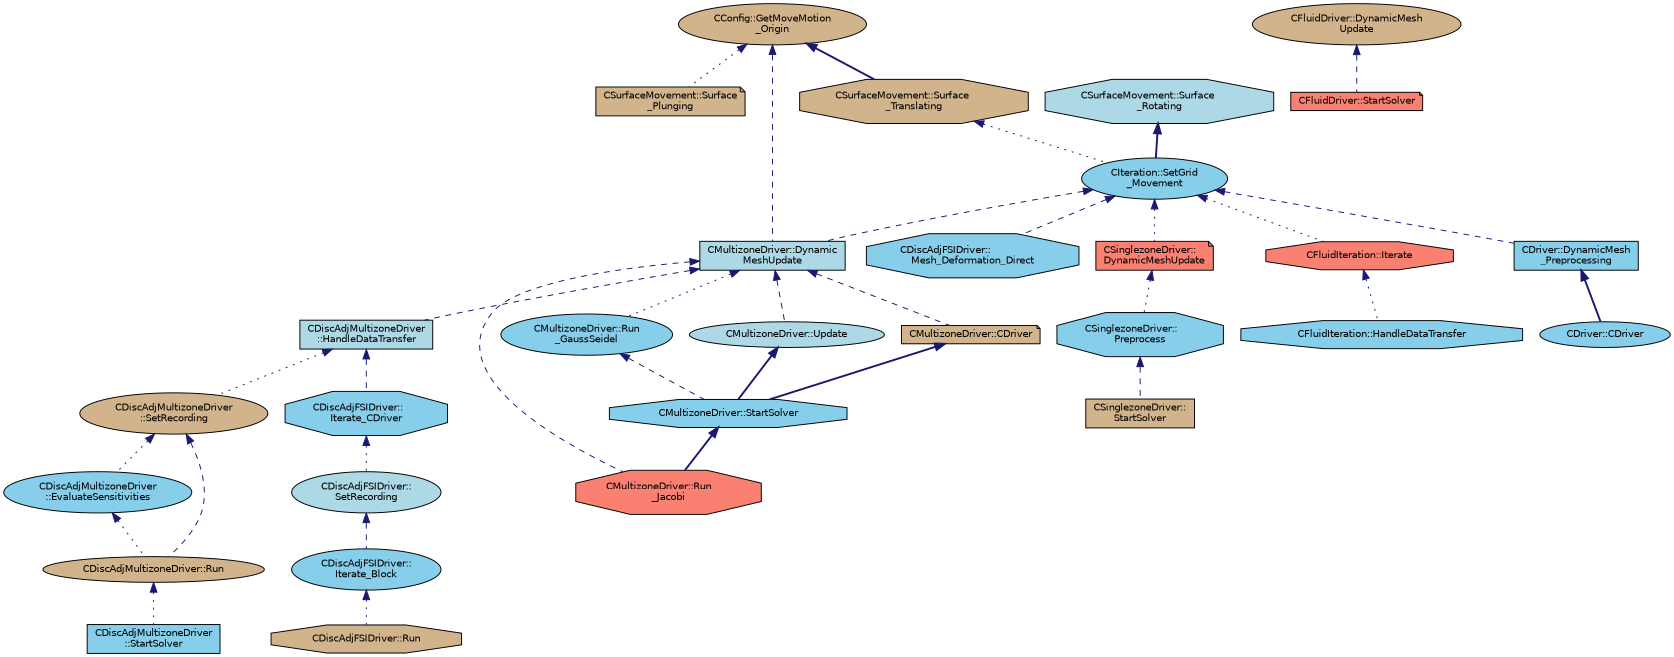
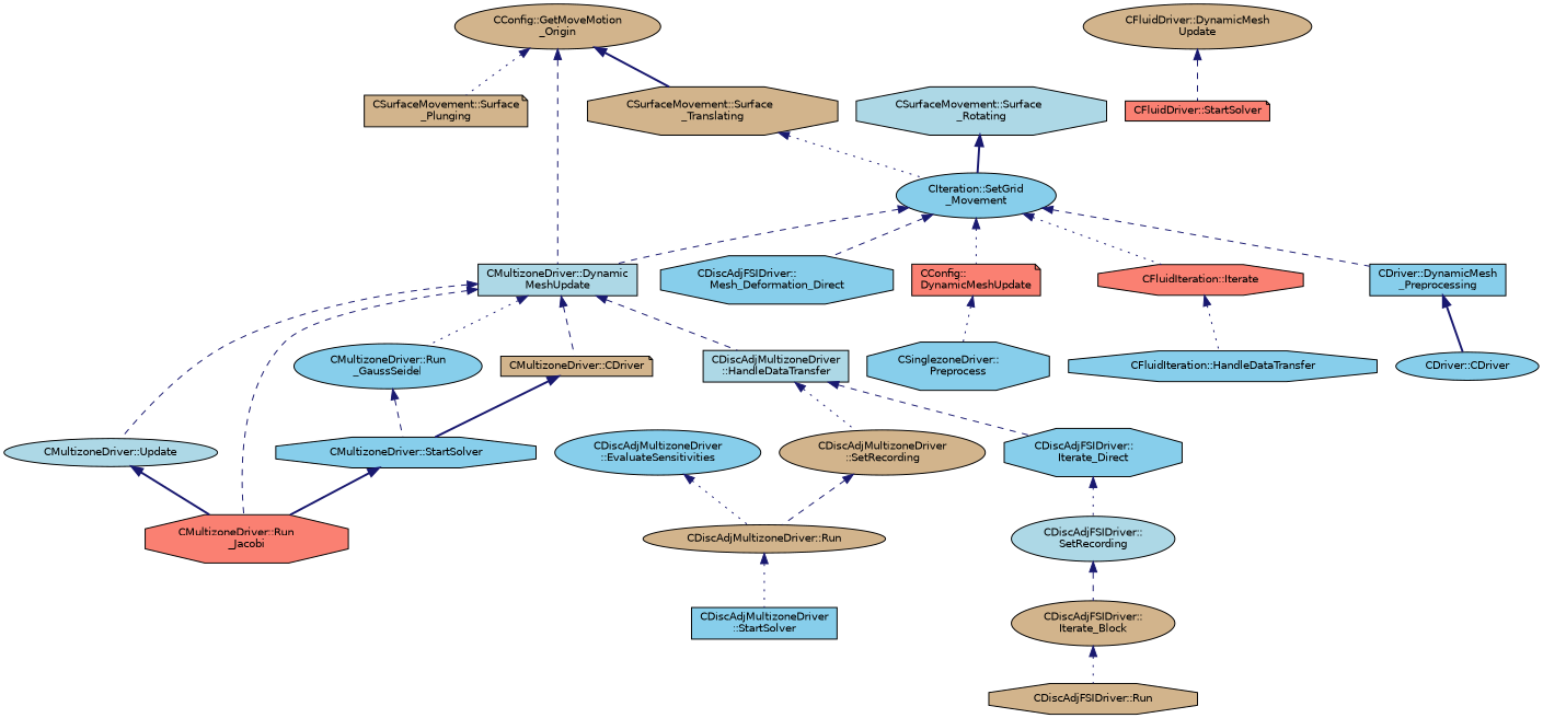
  digraph {
    rankdir=TB
    node [color=black fillcolor=skyblue fontname=Helvetica fontsize=10 shape=ellipse style=filled]
    edge [color=midnightblue dir=back fontname=Helvetica fontsize=10 labelfontname=Helvetica labelfontsize=10 style=dashed]
    n1 [fillcolor=tan fontcolor=black height=0.2 label="CConfig::GetMoveMotion\l_Origin" width=0.4]
    n2 [fillcolor=tan height=0.2 label="CSurfaceMovement::Surface\l_Translating" shape=octagon width=0.4]
    n3 [fillcolor=tan height=0.2 label="CSurfaceMovement::Surface\l_Plunging" shape=note width=0.4]
    n4 [fillcolor=lightblue height=0.2 label="CMultizoneDriver::Dynamic\lMeshUpdate" shape=box width=0.4]
    n5 [height=0.2 label="CIteration::SetGrid\l_Movement" width=0.4]
    n6 [fillcolor=lightblue height=0.2 label="CSurfaceMovement::Surface\l_Rotating" shape=octagon width=0.4]
    n7 [height=0.2 label="CDriver::DynamicMesh\l_Preprocessing" shape=box width=0.4]
    n8 [height=0.2 label="CDiscAdjFSIDriver::\lMesh_Deformation_Direct" shape=octagon width=0.4]
-   n9 [fillcolor=salmon height=0.2 label="CSinglezoneDriver::\lDynamicMeshUpdate" shape=note width=0.4]
+   n9 [fillcolor=salmon height=0.2 label="CConfig::\lDynamicMeshUpdate" shape=note width=0.4]
    n10 [fillcolor=salmon height=0.2 label="CFluidIteration::Iterate" shape=octagon width=0.4]
    n11 [height=0.2 label="CDriver::CDriver" width=0.4]
    n12 [fillcolor=tan height=0.2 label="CFluidDriver::DynamicMesh\lUpdate" width=0.4]
    n13 [fillcolor=salmon height=0.2 label="CFluidDriver::StartSolver" shape=note width=0.4]
    n14 [fillcolor=lightblue height=0.2 label="CDiscAdjMultizoneDriver\l::HandleDataTransfer" shape=box width=0.4]
    n15 [fillcolor=tan height=0.2 label="CMultizoneDriver::CDriver" shape=note width=0.4]
    n16 [height=0.2 label="CMultizoneDriver::Run\l_GaussSeidel" width=0.4]
    n17 [fillcolor=salmon height=0.2 label="CMultizoneDriver::Run\l_Jacobi" shape=octagon width=0.4]
    n18 [fillcolor=lightblue height=0.2 label="CMultizoneDriver::Update" width=0.4]
    n19 [height=0.2 label="CSinglezoneDriver::\lPreprocess" shape=octagon width=0.4]
    n20 [height=0.2 label="CFluidIteration::HandleDataTransfer" shape=octagon width=0.4]
-   n21 [height=0.2 label="CDiscAdjFSIDriver::\lIterate_CDriver" shape=octagon width=0.4]
+   n21 [height=0.2 label="CDiscAdjFSIDriver::\lIterate_Direct" shape=octagon width=0.4]
    n22 [fillcolor=lightblue height=0.2 label="CDiscAdjFSIDriver::\lSetRecording" width=0.4]
-   n23 [height=0.2 label="CDiscAdjFSIDriver::\lIterate_Block" width=0.4]
+   n23 [fillcolor=tan height=0.2 label="CDiscAdjFSIDriver::\lIterate_Block" width=0.4]
    n24 [fillcolor=tan height=0.2 label="CDiscAdjFSIDriver::Run" shape=octagon width=0.4]
    n25 [fillcolor=tan height=0.2 label="CDiscAdjMultizoneDriver\l::SetRecording" width=0.4]
    n26 [height=0.2 label="CMultizoneDriver::StartSolver" shape=octagon width=0.4]
    n27 [fillcolor=tan height=0.2 label="CDiscAdjMultizoneDriver::Run" width=0.4]
    n28 [height=0.2 label="CDiscAdjMultizoneDriver\l::EvaluateSensitivities" width=0.4]
    n29 [height=0.2 label="CDiscAdjMultizoneDriver\l::StartSolver" shape=box width=0.4]
-   n30 [fillcolor=tan height=0.2 label="CSinglezoneDriver::\lStartSolver" shape=box width=0.4]
    n1 -> n2 [style=bold]
    n1 -> n3 [style=dotted]
    n1 -> n4
    n2 -> n5 [style=dotted]
    n4 -> n14
    n4 -> n15
    n4 -> n16 [style=dotted]
    n4 -> n17
    n4 -> n18
    n5 -> n4
    n5 -> n7
    n5 -> n8
    n5 -> n9 [style=dotted]
    n5 -> n10 [style=dotted]
    n6 -> n5 [style=bold]
    n7 -> n11 [style=bold]
    n9 -> n19 [style=dotted]
    n10 -> n20 [style=dotted]
    n12 -> n13
    n14 -> n21
    n14 -> n25 [style=dotted]
    n15 -> n26 [style=bold]
    n16 -> n26
-   n18 -> n26 [style=bold]
-   n19 -> n30
+   n18 -> n17 [style=bold]
    n21 -> n22 [style=dotted]
    n22 -> n23
    n23 -> n24 [style=dotted]
    n25 -> n27
-   n25 -> n28 [style=dotted]
    n26 -> n17 [style=bold]
    n27 -> n29 [style=dotted]
    n28 -> n27 [style=dotted]
  }
